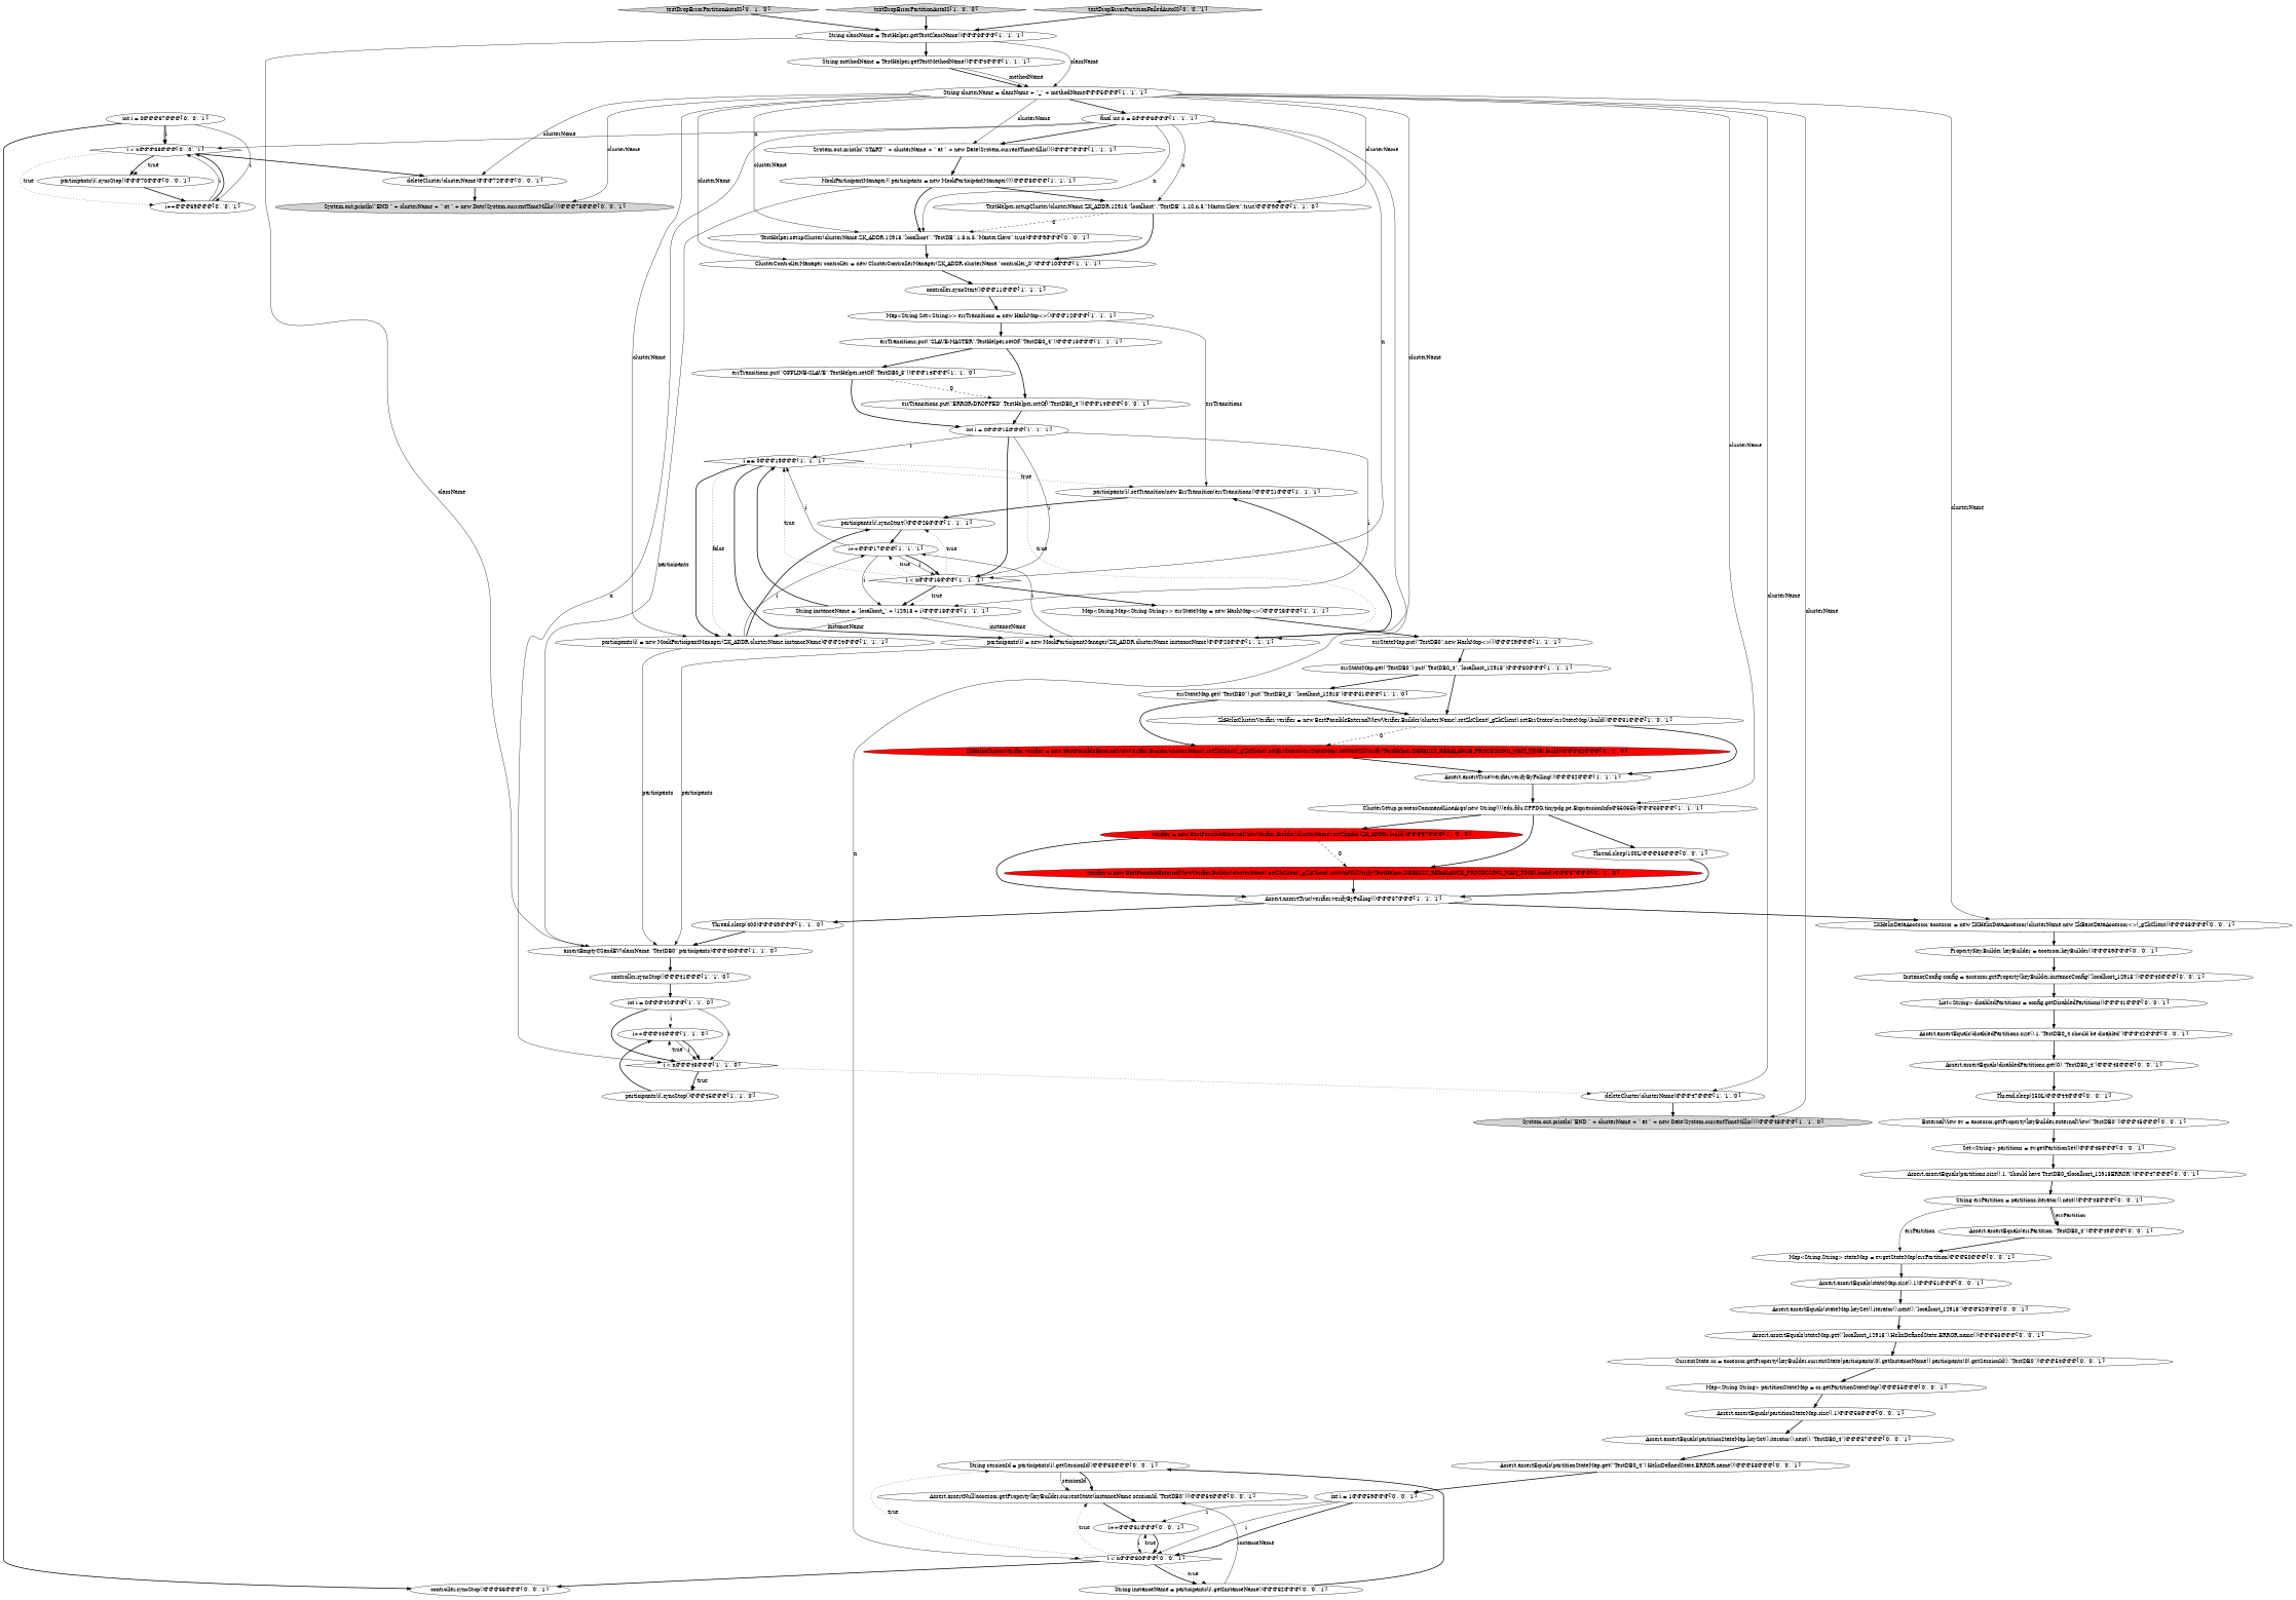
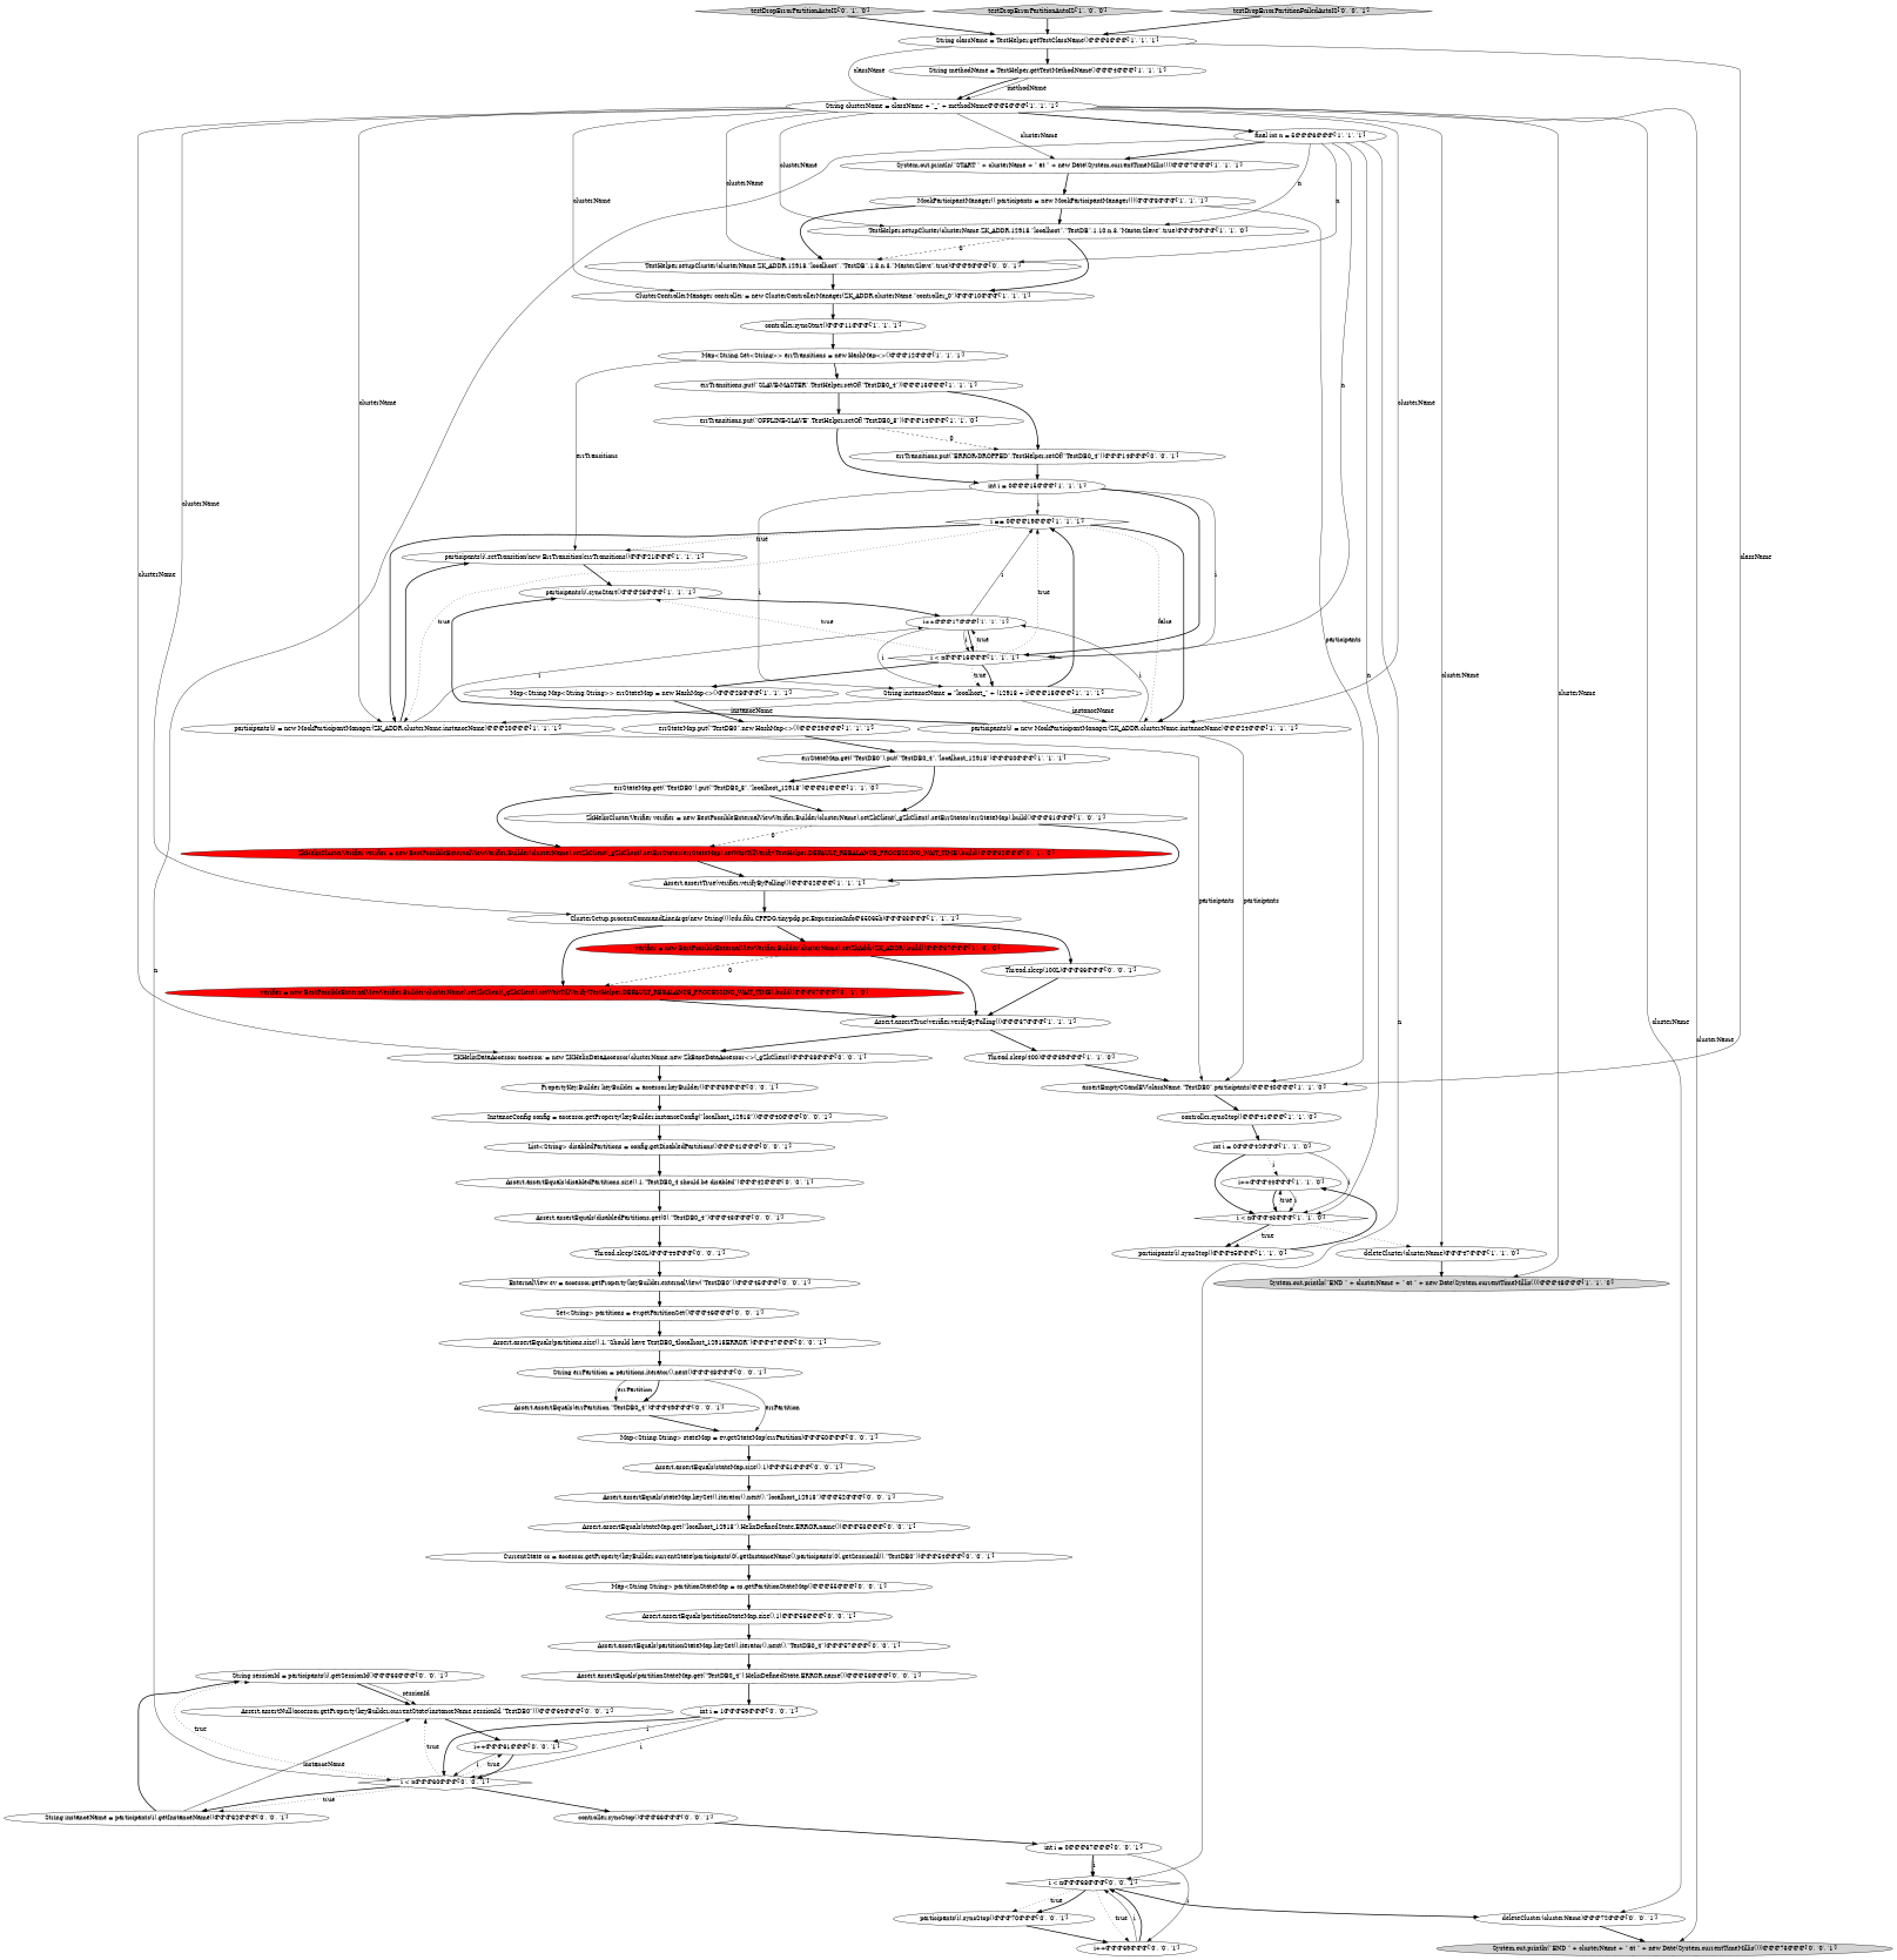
  digraph {
    node [fillcolor=white shape=ellipse style=filled]
    edge [style=bold]
    n1 [label="String sessionId = participants(i(.getSessionId()@@@63@@@['0', '0', '1']"]
    n2 [label="Assert.assertNull(accessor.getProperty(keyBuilder.currentState(instanceName,sessionId,\"TestDB0\")))@@@64@@@['0', '0', '1']"]
    n3 [label="i++@@@61@@@['0', '0', '1']"]
    n4 [fillcolor=lightgray label="testDropErrorPartitionAutoIS['0', '1', '0']" shape=diamond]
    n5 [label="String className = TestHelper.getTestClassName()@@@3@@@['1', '1', '1']"]
    n6 [label="assertEmptyCSandEV(className,\"TestDB0\",participants)@@@40@@@['1', '1', '0']"]
    n7 [label="String clusterName = className + \"_\" + methodName@@@5@@@['1', '1', '1']"]
    n8 [label="String methodName = TestHelper.getTestMethodName()@@@4@@@['1', '1', '1']"]
    n9 [label="Map<String,Map<String,String>> errStateMap = new HashMap<>()@@@28@@@['1', '1', '1']"]
    n10 [label="errStateMap.put(\"TestDB0\",new HashMap<>())@@@29@@@['1', '1', '1']"]
    n11 [label="errStateMap.get(\"TestDB0\").put(\"TestDB0_4\",\"localhost_12918\")@@@30@@@['1', '1', '1']"]
    n12 [label="Map<String,String> stateMap = ev.getStateMap(errPartition)@@@50@@@['0', '0', '1']"]
    n13 [label="Assert.assertEquals(stateMap.size(),1)@@@51@@@['0', '0', '1']"]
    n14 [label="Assert.assertEquals(stateMap.keySet().iterator().next(),\"localhost_12918\")@@@52@@@['0', '0', '1']"]
    n15 [fillcolor=red label="verifier = new BestPossibleExternalViewVerifier.Builder(clusterName).setZkClient(_gZkClient).setWaitTillVerify(TestHelper.DEFAULT_REBALANCE_PROCESSING_WAIT_TIME).build()@@@37@@@['0', '1', '0']"]
    n16 [label="Assert.assertTrue(verifier.verifyByPolling())@@@37@@@['1', '1', '1']"]
    n17 [label="Thread.sleep(400)@@@39@@@['1', '1', '0']"]
    n18 [label="ZKHelixDataAccessor accessor = new ZKHelixDataAccessor(clusterName,new ZkBaseDataAccessor<>(_gZkClient))@@@38@@@['0', '0', '1']"]
    n19 [label="ClusterControllerManager controller = new ClusterControllerManager(ZK_ADDR,clusterName,\"controller_0\")@@@10@@@['1', '1', '1']"]
    n20 [label="controller.syncStart()@@@11@@@['1', '1', '1']"]
    n21 [label="Map<String,Set<String>> errTransitions = new HashMap<>()@@@12@@@['1', '1', '1']"]
    n22 [label="ZkHelixClusterVerifier verifier = new BestPossibleExternalViewVerifier.Builder(clusterName).setZkClient(_gZkClient).setErrStates(errStateMap).build()@@@31@@@['1', '0', '1']"]
    n23 [label="errStateMap.get(\"TestDB0\").put(\"TestDB0_8\",\"localhost_12918\")@@@31@@@['1', '1', '0']"]
    n24 [label="ExternalView ev = accessor.getProperty(keyBuilder.externalView(\"TestDB0\"))@@@45@@@['0', '0', '1']"]
    n25 [label="Set<String> partitions = ev.getPartitionSet()@@@46@@@['0', '0', '1']"]
    n26 [label="Assert.assertEquals(partitions.size(),1,\"Should have TestDB0_4localhost_12918ERROR\")@@@47@@@['0', '0', '1']"]
    n27 [label="PropertyKey.Builder keyBuilder = accessor.keyBuilder()@@@39@@@['0', '0', '1']"]
    n28 [label="errTransitions.put(\"SLAVE-MASTER\",TestHelper.setOf(\"TestDB0_4\"))@@@13@@@['1', '1', '1']"]
    n29 [label="errTransitions.put(\"OFFLINE-SLAVE\",TestHelper.setOf(\"TestDB0_8\"))@@@14@@@['1', '1', '0']"]
    n30 [label="errTransitions.put(\"ERROR-DROPPED\",TestHelper.setOf(\"TestDB0_4\"))@@@14@@@['0', '0', '1']"]
    n31 [label="int i = 0@@@15@@@['1', '1', '1']"]
    n32 [label="participants(i(.syncStop()@@@45@@@['1', '1', '0']"]
    n33 [label="i++@@@44@@@['1', '1', '0']"]
    n34 [label="i < n@@@43@@@['1', '1', '0']" shape=diamond]
    n35 [label="i == 0@@@19@@@['1', '1', '1']" shape=diamond]
    n36 [label="participants(i(.setTransition(new ErrTransition(errTransitions))@@@21@@@['1', '1', '1']"]
    n37 [label="participants(i( = new MockParticipantManager(ZK_ADDR,clusterName,instanceName)@@@20@@@['1', '1', '1']"]
    n38 [label="participants(i( = new MockParticipantManager(ZK_ADDR,clusterName,instanceName)@@@24@@@['1', '1', '1']"]
    n39 [label="participants(i(.syncStart()@@@26@@@['1', '1', '1']"]
    n40 [label="i++@@@17@@@['1', '1', '1']"]
    n41 [fillcolor=red label="verifier = new BestPossibleExternalViewVerifier.Builder(clusterName).setZkAddr(ZK_ADDR).build()@@@37@@@['1', '0', '0']"]
    n42 [label="String errPartition = partitions.iterator().next()@@@48@@@['0', '0', '1']"]
    n43 [label="Assert.assertEquals(errPartition,\"TestDB0_4\")@@@49@@@['0', '0', '1']"]
    n44 [label="i < n@@@16@@@['1', '1', '1']" shape=diamond]
    n45 [label="String instanceName = \"localhost_\" + (12918 + i)@@@18@@@['1', '1', '1']"]
    n46 [label="final int n = 5@@@6@@@['1', '1', '1']"]
    n47 [label="TestHelper.setupCluster(clusterName,ZK_ADDR,12918,\"localhost\",\"TestDB\",1,10,n,3,\"MasterSlave\",true)@@@9@@@['1', '1', '0']"]
    n48 [label="TestHelper.setupCluster(clusterName,ZK_ADDR,12918,\"localhost\",\"TestDB\",1,8,n,3,\"MasterSlave\",true)@@@9@@@['0', '0', '1']"]
    n49 [label="System.out.println(\"START \" + clusterName + \" at \" + new Date(System.currentTimeMillis()))@@@7@@@['1', '1', '1']"]
    n50 [label="i < n@@@60@@@['0', '0', '1']" shape=diamond]
    n51 [label="i < n@@@68@@@['0', '0', '1']" shape=diamond]
    n52 [label="MockParticipantManager(( participants = new MockParticipantManager((((@@@8@@@['1', '1', '1']"]
    n53 [label="deleteCluster(clusterName)@@@47@@@['1', '1', '0']"]
    n54 [label="controller.syncStop()@@@66@@@['0', '0', '1']"]
    n55 [label="String instanceName = participants(i(.getInstanceName()@@@62@@@['0', '0', '1']"]
    n56 [label="i++@@@69@@@['0', '0', '1']"]
    n57 [label="deleteCluster(clusterName)@@@72@@@['0', '0', '1']"]
    n58 [label="participants(i(.syncStop()@@@70@@@['0', '0', '1']"]
    n59 [label="controller.syncStop()@@@41@@@['1', '1', '0']"]
    n60 [label="int i = 0@@@42@@@['1', '1', '0']"]
    n61 [fillcolor=red label="ZkHelixClusterVerifier verifier = new BestPossibleExternalViewVerifier.Builder(clusterName).setZkClient(_gZkClient).setErrStates(errStateMap).setWaitTillVerify(TestHelper.DEFAULT_REBALANCE_PROCESSING_WAIT_TIME).build()@@@32@@@['0', '1', '0']"]
    n62 [label="Assert.assertTrue(verifier.verifyByPolling())@@@32@@@['1', '1', '1']"]
    n63 [label="ClusterSetup.processCommandLineArgs(new String((((edu.fdu.CPPDG.tinypdg.pe.ExpressionInfo@65065b)@@@33@@@['1', '1', '1']"]
    n64 [label="int i = 0@@@67@@@['0', '0', '1']"]
    n65 [label="Assert.assertEquals(disabledPartitions.get(0),\"TestDB0_4\")@@@43@@@['0', '0', '1']"]
    n66 [label="Thread.sleep(250L)@@@44@@@['0', '0', '1']"]
    n67 [label="InstanceConfig config = accessor.getProperty(keyBuilder.instanceConfig(\"localhost_12918\"))@@@40@@@['0', '0', '1']"]
    n68 [label="List<String> disabledPartitions = config.getDisabledPartitions()@@@41@@@['0', '0', '1']"]
    n69 [label="Assert.assertEquals(stateMap.get(\"localhost_12918\"),HelixDefinedState.ERROR.name())@@@53@@@['0', '0', '1']"]
    n70 [label="CurrentState cs = accessor.getProperty(keyBuilder.currentState(participants(0(.getInstanceName(),participants(0(.getSessionId(),\"TestDB0\"))@@@54@@@['0', '0', '1']"]
    n71 [label="Map<String,String> partitionStateMap = cs.getPartitionStateMap()@@@55@@@['0', '0', '1']"]
    n72 [fillcolor=lightgray label="testDropErrorPartitionAutoIS['1', '0', '0']" shape=diamond]
    n73 [label="Assert.assertEquals(partitionStateMap.size(),1)@@@56@@@['0', '0', '1']"]
    n74 [label="Assert.assertEquals(partitionStateMap.keySet().iterator().next(),\"TestDB0_4\")@@@57@@@['0', '0', '1']"]
    n75 [label="Assert.assertEquals(partitionStateMap.get(\"TestDB0_4\"),HelixDefinedState.ERROR.name())@@@58@@@['0', '0', '1']"]
    n76 [label="int i = 1@@@59@@@['0', '0', '1']"]
    n77 [fillcolor=lightgray label="System.out.println(\"END \" + clusterName + \" at \" + new Date(System.currentTimeMillis()))@@@73@@@['0', '0', '1']"]
    n78 [fillcolor=lightgray label="System.out.println(\"END \" + clusterName + \" at \" + new Date(System.currentTimeMillis()))@@@48@@@['1', '1', '0']"]
    n79 [label="Thread.sleep(100L)@@@36@@@['0', '0', '1']"]
    n80 [fillcolor=lightgray label="testDropErrorPartitionFailedAutoIS['0', '0', '1']" shape=diamond]
    n81 [label="Assert.assertEquals(disabledPartitions.size(),1,\"TestDB0_4 should be disabled\")@@@42@@@['0', '0', '1']"]
    n1 -> n2
    n1 -> n2 [label=sessionId style=solid]
    n2 -> n3
    n3 -> n50
    n3 -> n50 [label=i style=solid]
    n4 -> n5
    n5 -> n6 [label=className style=solid]
    n5 -> n7 [label=className style=solid]
    n5 -> n8
    n6 -> n59
    n7 -> n18 [label=clusterName style=solid]
    n7 -> n19 [label=clusterName style=solid]
    n7 -> n37 [label=clusterName style=solid]
    n7 -> n38 [label=clusterName style=solid]
    n7 -> n46
    n7 -> n47 [label=clusterName style=solid]
    n7 -> n48 [label=clusterName style=solid]
    n7 -> n49 [label=clusterName style=solid]
    n7 -> n53 [label=clusterName style=solid]
    n7 -> n57 [label=clusterName style=solid]
    n7 -> n63 [label=clusterName style=solid]
    n7 -> n77 [label=clusterName style=solid]
    n7 -> n78 [label=clusterName style=solid]
    n8 -> n7
    n8 -> n7 [label=methodName style=solid]
    n9 -> n10
    n10 -> n11
    n11 -> n22
    n11 -> n23
    n12 -> n13
    n13 -> n14
    n14 -> n69
    n15 -> n16
    n16 -> n17
    n16 -> n18
    n17 -> n6
    n18 -> n27
    n19 -> n20
    n20 -> n21
    n21 -> n28
    n21 -> n36 [label=errTransitions style=solid]
    n22 -> n61 [label=0 style=dashed]
    n22 -> n62
    n23 -> n22
    n23 -> n61
    n24 -> n25
    n25 -> n26
    n26 -> n42
    n27 -> n67
    n28 -> n29
    n28 -> n30
    n29 -> n30 [label=0 style=dashed]
    n29 -> n31
    n30 -> n31
    n31 -> n35 [label=i style=solid]
    n31 -> n44 [label=i style=solid]
    n31 -> n44
    n31 -> n45 [label=i style=solid]
    n32 -> n33
    n33 -> n34 [label=i style=solid]
    n33 -> n34
    n34 -> n32
    n34 -> n32 [label=true style=dotted]
    n34 -> n33 [label=true style=dotted]
    n34 -> n53 [style=dotted]
    n35 -> n36 [label=true style=dotted]
    n35 -> n37
    n35 -> n37 [label=true style=dotted]
    n35 -> n38 [label=false style=dotted]
    n35 -> n38
    n36 -> n39
    n37 -> n6 [label=participants style=solid]
    n37 -> n36
    n37 -> n40 [label=i style=solid]
    n38 -> n6 [label=participants style=solid]
    n38 -> n39
    n38 -> n40 [label=i style=solid]
    n39 -> n40
    n40 -> n35 [label=i style=solid]
    n40 -> n44 [label=i style=solid]
    n40 -> n44
    n40 -> n45 [label=i style=solid]
    n41 -> n15 [label=0 style=dashed]
    n41 -> n16
    n42 -> n12 [label=errPartition style=solid]
    n42 -> n43
    n42 -> n43 [label=errPartition style=solid]
    n43 -> n12
    n44 -> n9
    n44 -> n35 [label=true style=dotted]
    n44 -> n39 [label=true style=dotted]
    n44 -> n40 [label=true style=dotted]
    n44 -> n45
    n44 -> n45 [label=true style=dotted]
    n45 -> n35
    n45 -> n37 [label=instanceName style=solid]
    n45 -> n38 [label=instanceName style=solid]
    n46 -> n34 [label=n style=solid]
    n46 -> n44 [label=n style=solid]
    n46 -> n47 [label=n style=solid]
    n46 -> n48 [label=n style=solid]
    n46 -> n49
    n46 -> n50 [label=n style=solid]
    n46 -> n51 [label=n style=solid]
    n47 -> n19
    n47 -> n48 [label=0 style=dashed]
    n48 -> n19
    n49 -> n52
    n50 -> n1 [label=true style=dotted]
    n50 -> n2 [label=true style=dotted]
    n50 -> n3 [label=true style=dotted]
    n50 -> n54
    n50 -> n55 [label=true style=dotted]
    n50 -> n55
    n51 -> n56 [label=true style=dotted]
    n51 -> n57
    n51 -> n58 [label=true style=dotted]
    n51 -> n58
    n52 -> n6 [label=participants style=solid]
    n52 -> n47
    n52 -> n48
    n53 -> n78
-   n64 -> n54
+   n54 -> n64
    n55 -> n1
    n55 -> n2 [label=instanceName style=solid]
    n56 -> n51 [label=i style=solid]
    n56 -> n51
    n57 -> n77
    n58 -> n56
    n59 -> n60
    n60 -> n33 [label=i style=dotted]
    n60 -> n34 [label=i style=solid]
    n60 -> n34
    n61 -> n62
    n62 -> n63
    n63 -> n15
    n63 -> n41
    n63 -> n79
    n64 -> n51 [label=i style=solid]
    n64 -> n51
    n64 -> n56 [label=i style=solid]
    n65 -> n66
    n66 -> n24
    n67 -> n68
    n68 -> n81
    n69 -> n70
    n70 -> n71
    n71 -> n73
    n72 -> n5
    n73 -> n74
    n74 -> n75
    n75 -> n76
    n76 -> n3 [label=i style=solid]
    n76 -> n50
    n76 -> n50 [label=i style=solid]
    n79 -> n16
    n80 -> n5
    n81 -> n65
  }
